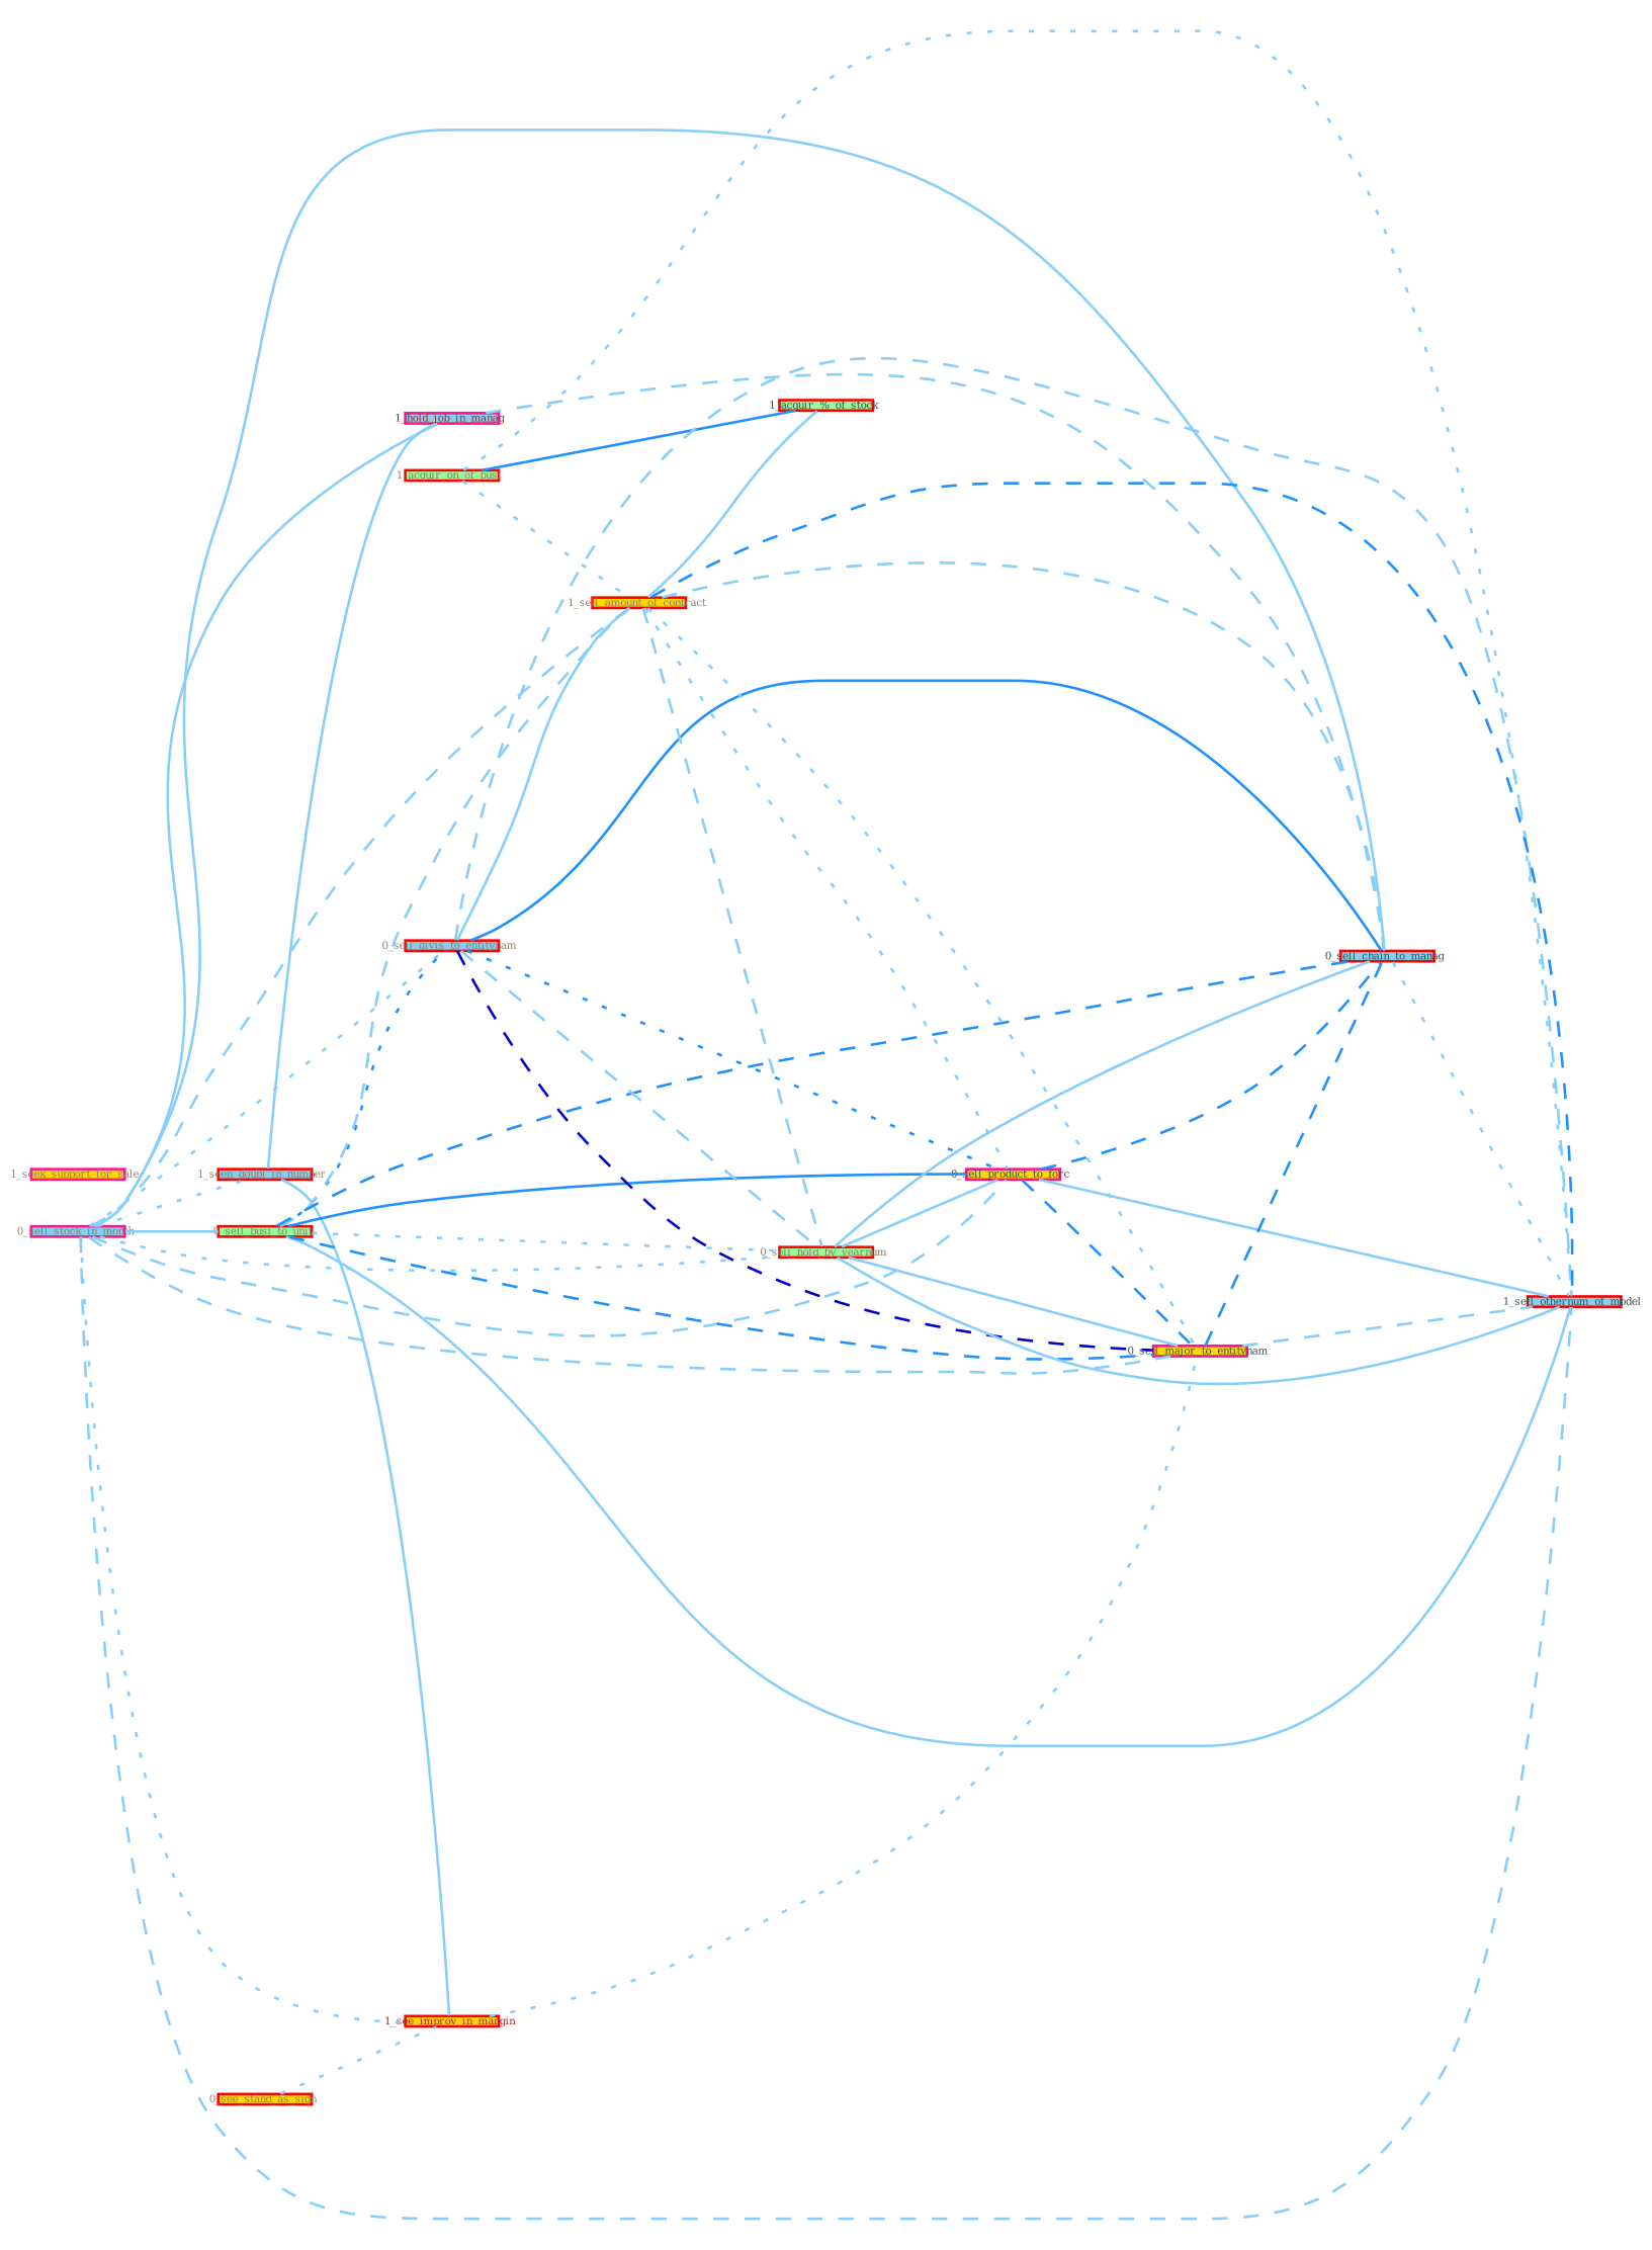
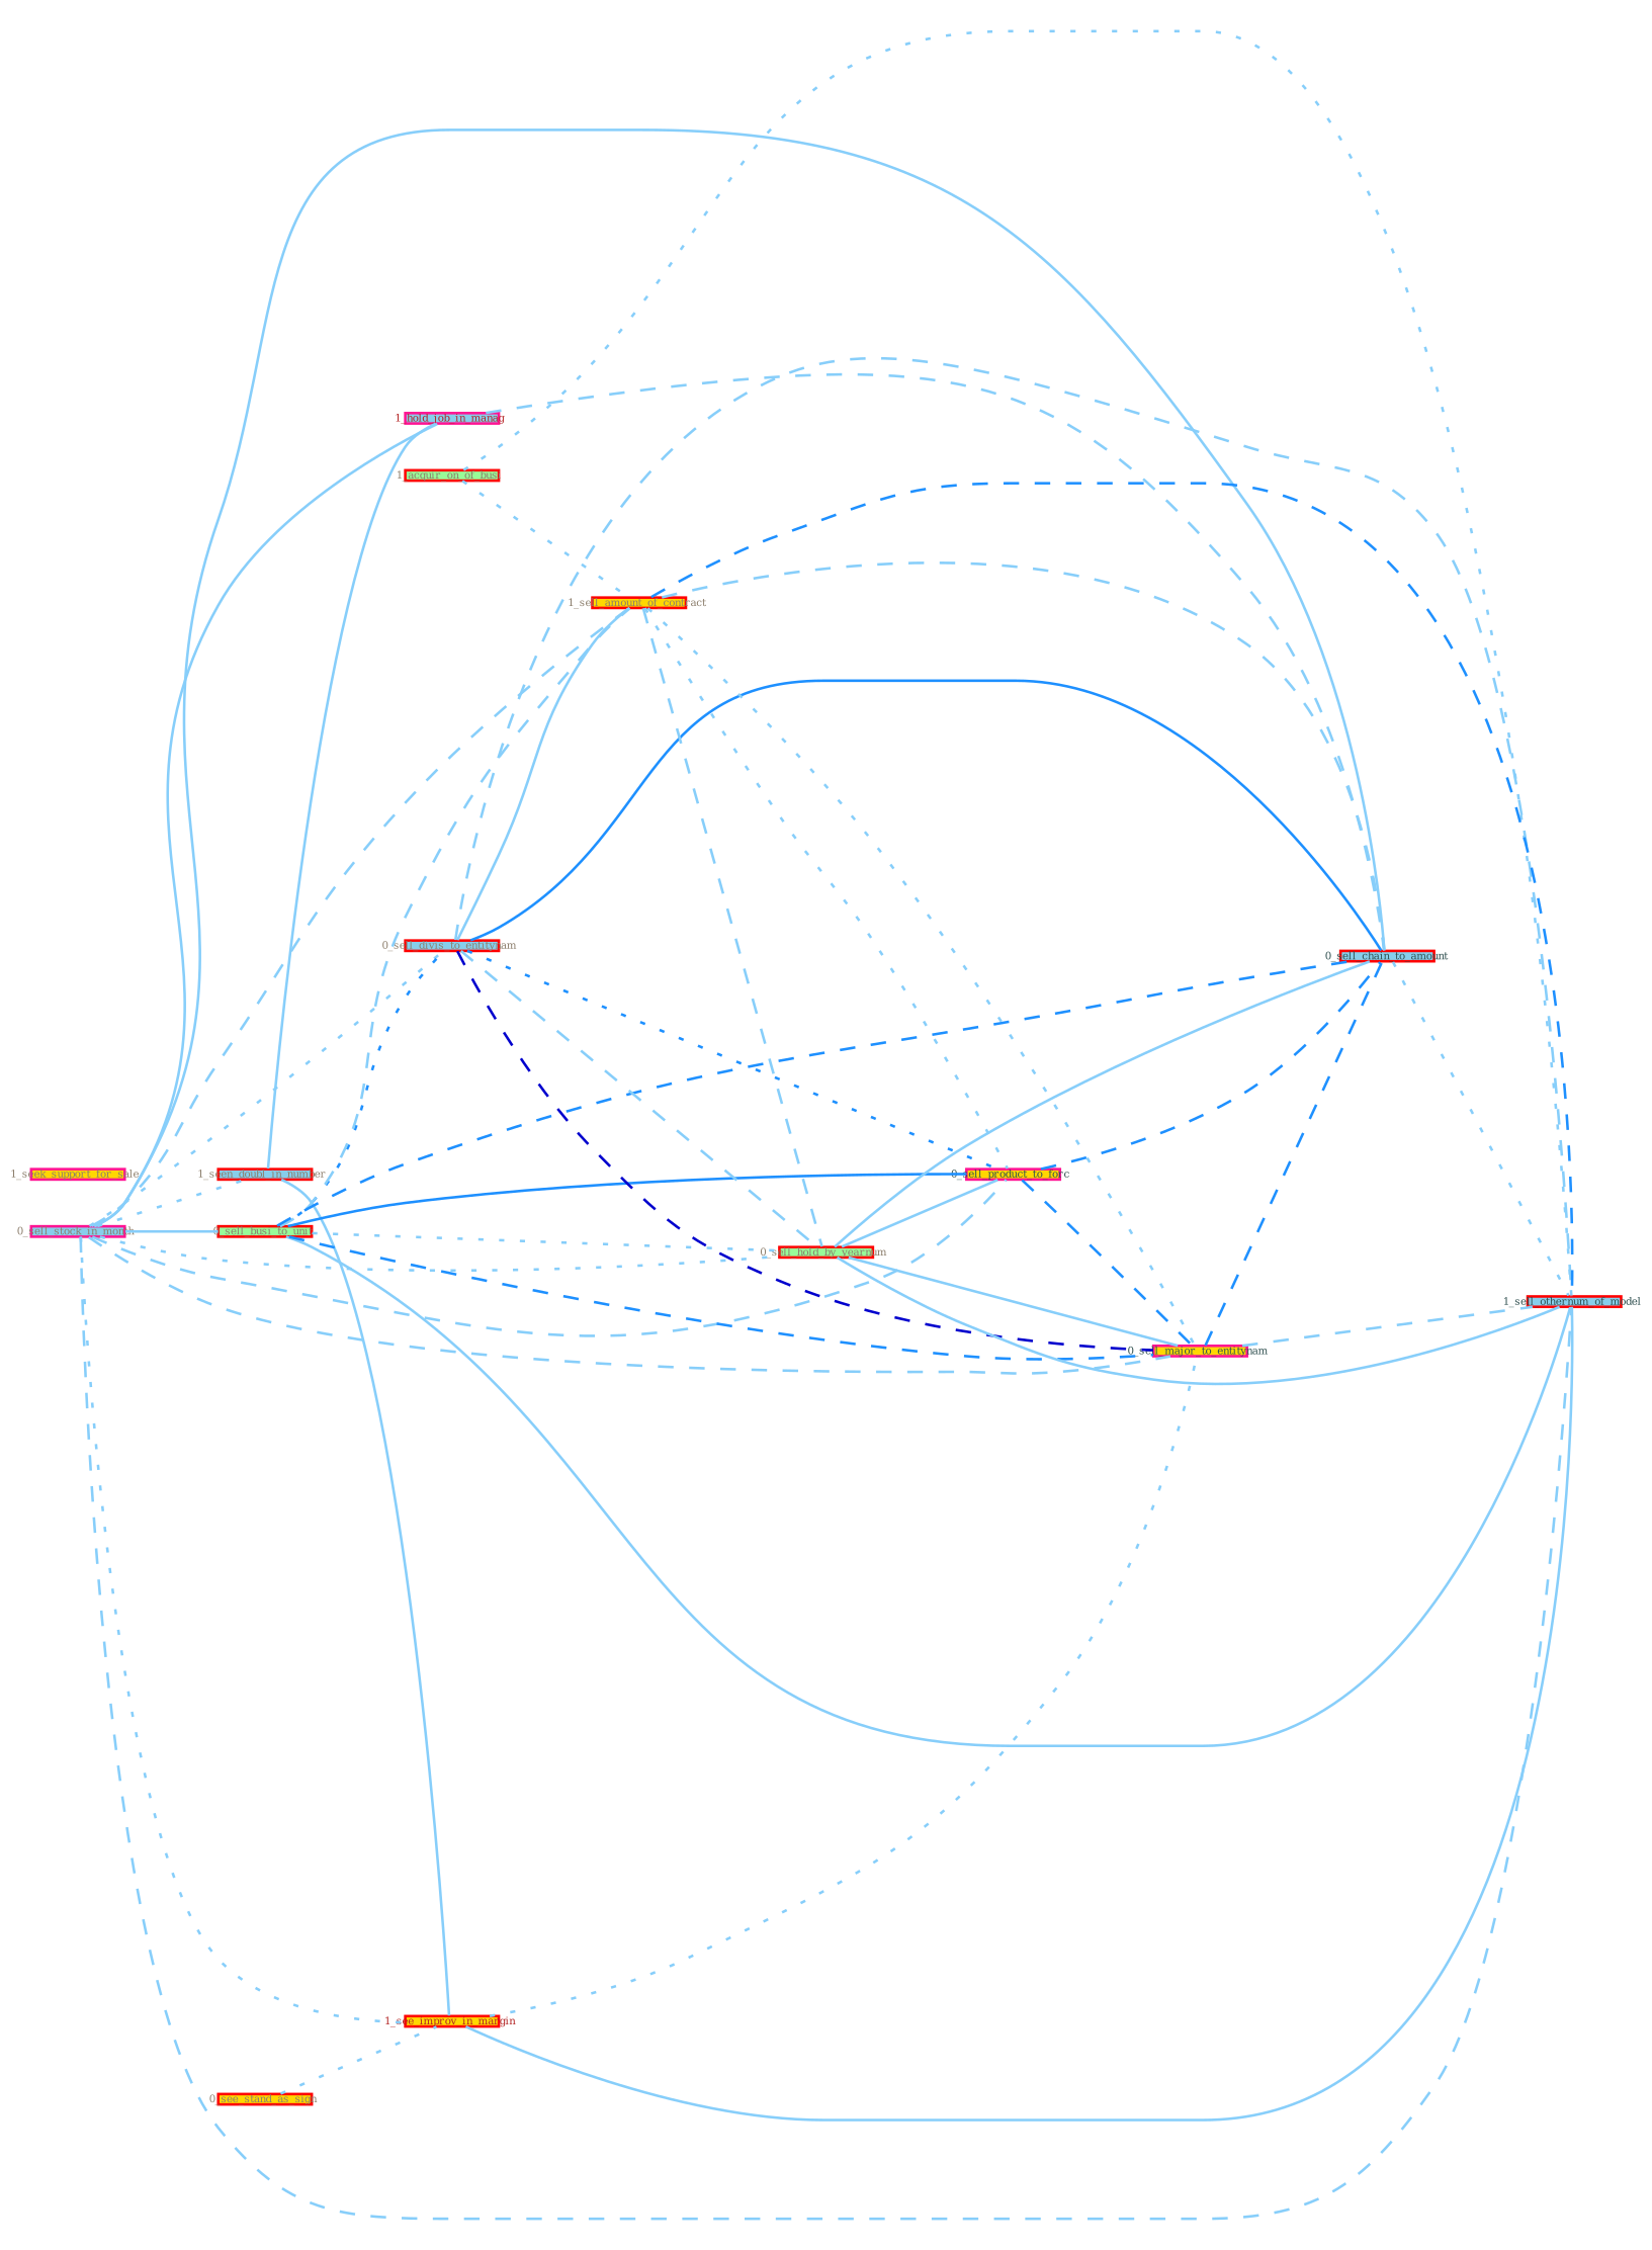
  graph {
    rankdir=LR
    node [color=red fillcolor=skyblue fixedsize=true fontcolor="#8b7d6b" fontsize=4 shape=polygon style=filled]
    edge [color="#87cefa" style=dashed w=1]
    "1_acquir_on_of_busi " [fillcolor=palegreen height=.06 width=.5]
    "0_sell_stock_in_month " [color=deeppink height=.06 width=.5]
    "1_seek_support_for_sale " [color=deeppink fillcolor=gold height=.06 width=.5]
    "1_seen_doubl_in_number " [height=.06 width=.5]
    "0_sell_busi_to_unit " [fillcolor=palegreen height=.06 width=.5]
    "0_sell_divis_to_entitynam " [height=.06 width=.5]
    "1_sell_amount_of_contract " [fillcolor=gold height=.06 width=.5]
    "0_see_stand_as_sign " [fillcolor=gold height=.06 width=.5]
    "0_sell_hold_by_yearnum " [fillcolor=palegreen height=.06 width=.5]
    "1_see_improv_in_margin " [fillcolor=gold fontcolor="#b22222" height=.06 width=.5]
    "1_hold_job_in_manag " [color=deeppink fontcolor="#b22222" height=.06 width=.5]
    "1_sell_othernum_of_model " [fontcolor="#2f4f4f" height=.06 width=.5]
-   "1_acquir_%_of_stock " [fillcolor=palegreen fontcolor="#2f4f4f" height=.06 width=.5]
    "0_sell_product_to_forc " [color=deeppink fillcolor=gold fontcolor="#2f4f4f" height=.06 width=.5]
    "0_sell_major_to_entitynam " [color=deeppink fillcolor=gold fontcolor="#2f4f4f" height=.06 width=.5]
-   "0_sell_chain_to_manag " [fontcolor="#2f4f4f" height=.06 width=.5]
+   "0_sell_chain_to_manag " [fontcolor="#2f4f4f" height=.06 width=.5 label="0_sell_chain_to_amount"]
    subgraph sub_1 {
      "1_acquir_on_of_busi "
      "0_sell_stock_in_month "
      "1_seek_support_for_sale "
      "1_seen_doubl_in_number "
      "0_sell_busi_to_unit "
      "0_sell_divis_to_entitynam "
      "1_sell_amount_of_contract "
      "0_see_stand_as_sign "
      "0_sell_hold_by_yearnum "
    }
    subgraph sub_2 {
      "1_see_improv_in_margin "
      "1_hold_job_in_manag "
      "1_sell_othernum_of_model "
    }
    "1_acquir_on_of_busi " -- "1_sell_amount_of_contract " [style=dotted]
    "1_acquir_on_of_busi " -- "1_sell_othernum_of_model " [style=dotted]
-   "1_acquir_on_of_busi " -- "1_acquir_%_of_stock " [color="#1e90ff" style=solid w=2]
    "0_sell_stock_in_month " -- "1_seen_doubl_in_number " [style=dotted]
    "0_sell_stock_in_month " -- "0_sell_busi_to_unit " [style=solid]
    "0_sell_stock_in_month " -- "0_sell_divis_to_entitynam " [style=dotted]
    "0_sell_stock_in_month " -- "1_sell_amount_of_contract "
    "0_sell_stock_in_month " -- "0_sell_hold_by_yearnum " [style=dotted]
    "0_sell_stock_in_month " -- "1_see_improv_in_margin " [style=dotted]
    "0_sell_stock_in_month " -- "1_hold_job_in_manag " [style=solid]
    "0_sell_stock_in_month " -- "1_sell_othernum_of_model "
    "0_sell_stock_in_month " -- "0_sell_product_to_forc "
    "0_sell_stock_in_month " -- "0_sell_major_to_entitynam "
    "0_sell_stock_in_month " -- "0_sell_chain_to_manag " [style=solid]
    "1_seen_doubl_in_number " -- "1_see_improv_in_margin " [style=solid]
    "1_seen_doubl_in_number " -- "1_hold_job_in_manag " [style=solid]
    "0_sell_busi_to_unit " -- "0_sell_divis_to_entitynam " [color="#1e90ff" style=dotted w=2]
    "0_sell_busi_to_unit " -- "1_sell_amount_of_contract "
    "0_sell_busi_to_unit " -- "0_sell_hold_by_yearnum " [style=dotted]
    "0_sell_busi_to_unit " -- "1_sell_othernum_of_model " [style=solid]
    "0_sell_busi_to_unit " -- "0_sell_product_to_forc " [color="#1e90ff" style=solid w=2]
    "0_sell_busi_to_unit " -- "0_sell_major_to_entitynam " [color="#1e90ff" w=2]
    "0_sell_busi_to_unit " -- "0_sell_chain_to_manag " [color="#1e90ff" w=2]
    "0_sell_divis_to_entitynam " -- "1_sell_amount_of_contract " [style=solid]
    "0_sell_divis_to_entitynam " -- "0_sell_hold_by_yearnum "
    "0_sell_divis_to_entitynam " -- "1_sell_othernum_of_model "
    "0_sell_divis_to_entitynam " -- "0_sell_product_to_forc " [color="#1e90ff" style=dotted w=2]
    "0_sell_divis_to_entitynam " -- "0_sell_major_to_entitynam " [color="#0000cd" w=3]
    "0_sell_divis_to_entitynam " -- "0_sell_chain_to_manag " [color="#1e90ff" style=solid w=2]
    "1_sell_amount_of_contract " -- "0_sell_hold_by_yearnum "
    "1_sell_amount_of_contract " -- "1_sell_othernum_of_model " [color="#1e90ff" w=2]
-   "1_sell_amount_of_contract " -- "1_acquir_%_of_stock " [style=solid]
    "1_sell_amount_of_contract " -- "0_sell_product_to_forc " [style=dotted]
    "1_sell_amount_of_contract " -- "0_sell_major_to_entitynam " [style=dotted]
    "1_sell_amount_of_contract " -- "0_sell_chain_to_manag "
    "0_see_stand_as_sign " -- "1_see_improv_in_margin " [style=dotted]
    "0_sell_hold_by_yearnum " -- "1_sell_othernum_of_model " [style=solid]
    "0_sell_hold_by_yearnum " -- "0_sell_product_to_forc " [style=solid]
    "0_sell_hold_by_yearnum " -- "0_sell_major_to_entitynam " [style=solid]
    "0_sell_hold_by_yearnum " -- "0_sell_chain_to_manag " [style=solid]
    "1_see_improv_in_margin " -- "0_sell_major_to_entitynam " [style=dotted]
    "1_hold_job_in_manag " -- "0_sell_chain_to_manag "
-   "0_sell_product_to_forc " -- "1_sell_othernum_of_model " [style=solid]
+   "1_see_improv_in_margin " -- "1_sell_othernum_of_model " [style=solid]
    "0_sell_product_to_forc " -- "0_sell_major_to_entitynam " [color="#1e90ff" w=2]
    "0_sell_product_to_forc " -- "0_sell_chain_to_manag " [color="#1e90ff" w=2]
    "0_sell_major_to_entitynam " -- "1_sell_othernum_of_model "
    "0_sell_major_to_entitynam " -- "0_sell_chain_to_manag " [color="#1e90ff" w=2]
    "0_sell_chain_to_manag " -- "1_sell_othernum_of_model " [style=dotted]
  }
